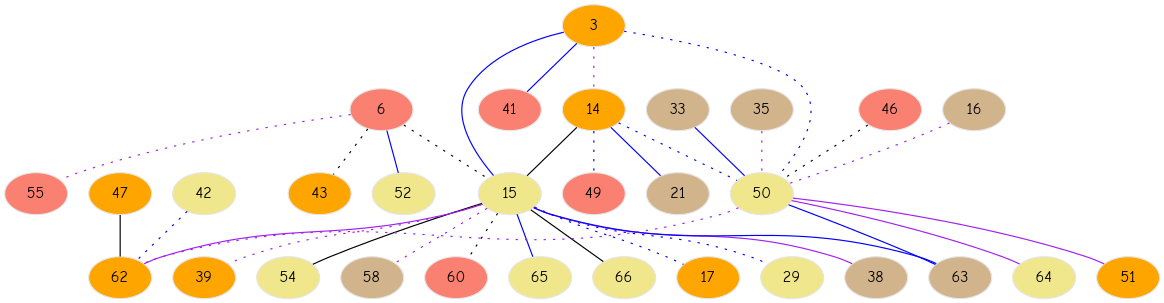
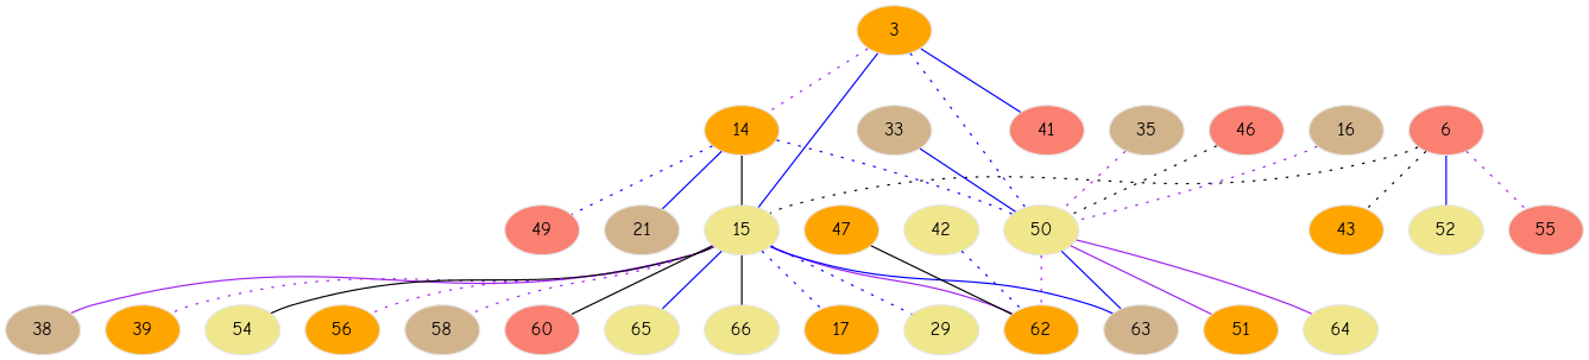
  graph {
    fontname="Comic Neue"
    node [color=gray90 fillcolor=orange fontname="Comic Neue" style=filled]
    edge [color=blue fontname="Comic Neue" style=dotted]
    3 [super="+2"]
    14 [super="+9"]
    15 [fillcolor=khaki super="+13+4"]
    41 [fillcolor=salmon]
    50 [fillcolor=khaki super="+1+40+44+30"]
    21 [fillcolor=tan super="+18"]
    49 [fillcolor=salmon]
    17
    29 [fillcolor=khaki]
    38 [fillcolor=tan]
    39
    54 [fillcolor=khaki super="+53"]
+   56
    58 [fillcolor=tan]
    60 [fillcolor=salmon]
    62 [super="+59+61+25"]
    63 [fillcolor=tan super="+57+24"]
    65 [fillcolor=khaki super="+37"]
    66 [fillcolor=khaki super="+48"]
    51
    64 [fillcolor=khaki]
    6 [fillcolor=salmon super="+5"]
    43
    52 [fillcolor=khaki super="+36"]
    55 [fillcolor=salmon]
    16 [fillcolor=tan]
    33 [fillcolor=tan]
    35 [fillcolor=tan]
    42 [fillcolor=khaki]
    46 [fillcolor=salmon]
    47
    3 -- 14 [color=purple weight=2]
    3 -- 15 [style=solid]
    3 -- 41 [style=solid]
    3 -- 50 [weight=2]
    14 -- 15 [color=black style=solid weight=3]
    14 -- 50 [weight=5]
    14 -- 21 [style=solid]
    14 -- 49 [weight=2]
    15 -- 17
    15 -- 29
    15 -- 38 [color=purple style=solid]
    15 -- 39 [color=purple]
    15 -- 54 [color=black style=solid]
+   15 -- 56 [color=purple]
    15 -- 58 [color=purple]
-   15 -- 60 [color=black]
+   15 -- 60 [color=black style=solid]
    15 -- 62 [color=purple style=solid]
    15 -- 63 [style=solid weight=2]
    15 -- 65 [style=solid]
    15 -- 66 [color=black style=solid]
    50 -- 62 [color=purple weight=4]
    50 -- 63 [style=solid]
    50 -- 51 [color=purple style=solid]
    50 -- 64 [color=purple style=solid]
    6 -- 15 [color=black weight=2]
    6 -- 43 [color=black]
    6 -- 52 [style=solid]
    6 -- 55 [color=purple]
    16 -- 50 [color=purple]
    33 -- 50 [style=solid]
    35 -- 50 [color=purple]
    42 -- 62
    46 -- 50 [color=black]
    47 -- 62 [color=black style=solid]
  }
